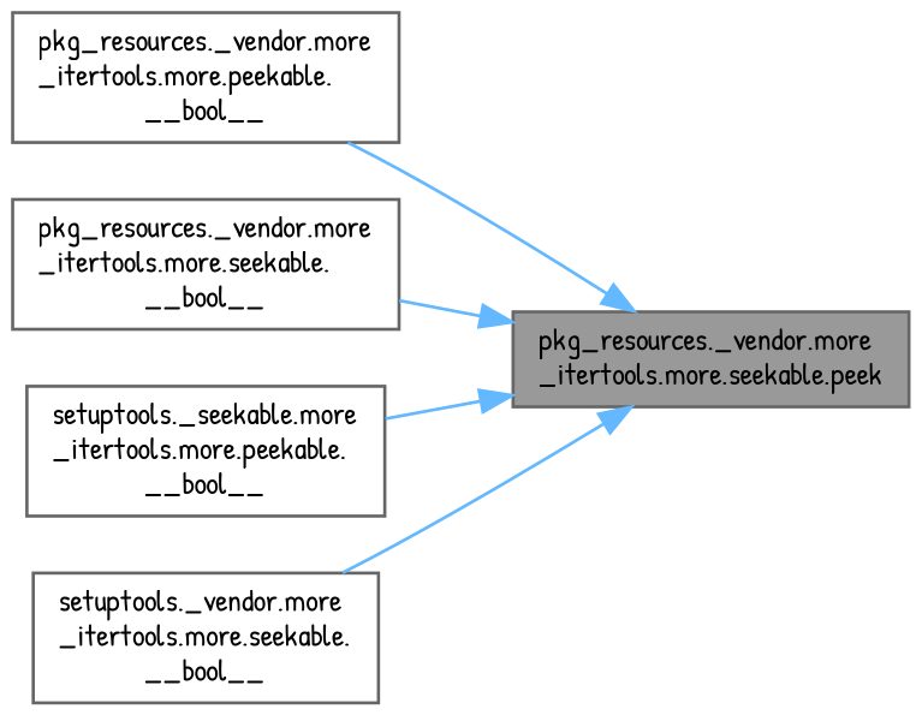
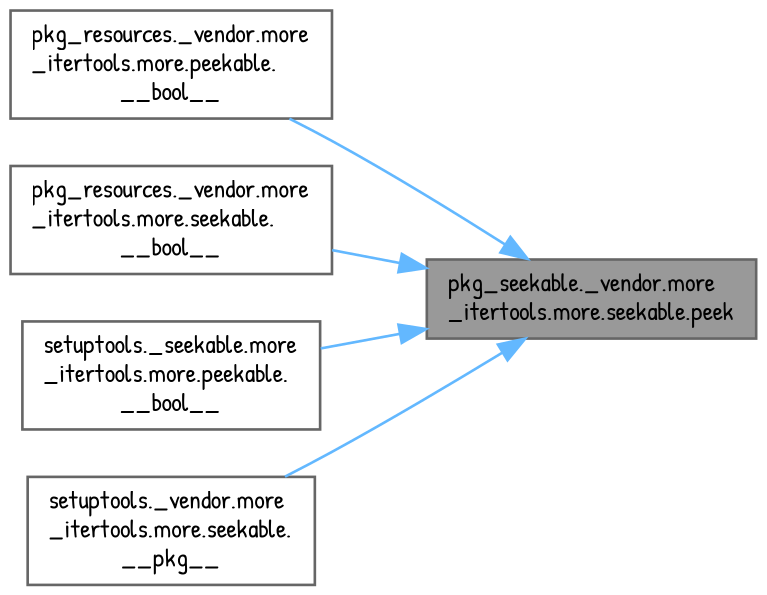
  digraph {
    fontname="Patrick Hand"
    rankdir=RL
    node [color=grey40 fillcolor=white fontname="Patrick Hand" fontsize=10 shape=box style=filled]
    edge [color=steelblue1 dir=back fontname="Patrick Hand" fontsize=10 labelfontname=Helvetica labelfontsize=10 style=solid]
-   n1 [color=gray40 fillcolor=grey60 fontcolor=black height=0.2 label="pkg_resources._vendor.more\l_itertools.more.seekable.peek" width=0.4]
+   n1 [color=gray40 fillcolor=grey60 fontcolor=black height=0.2 label="pkg_seekable._vendor.more\l_itertools.more.seekable.peek" width=0.4]
    n2 [height=0.2 label="pkg_resources._vendor.more\l_itertools.more.peekable.\l__bool__" width=0.4]
    n3 [height=0.2 label="pkg_resources._vendor.more\l_itertools.more.seekable.\l__bool__" width=0.4]
    n4 [height=0.2 label="setuptools._seekable.more\l_itertools.more.peekable.\l__bool__" width=0.4]
-   n5 [height=0.2 label="setuptools._vendor.more\l_itertools.more.seekable.\l__bool__" width=0.4]
+   n5 [height=0.2 label="setuptools._vendor.more\l_itertools.more.seekable.\l__pkg__" width=0.4]
    n1 -> n2
    n1 -> n3
    n1 -> n4
    n1 -> n5
  }
